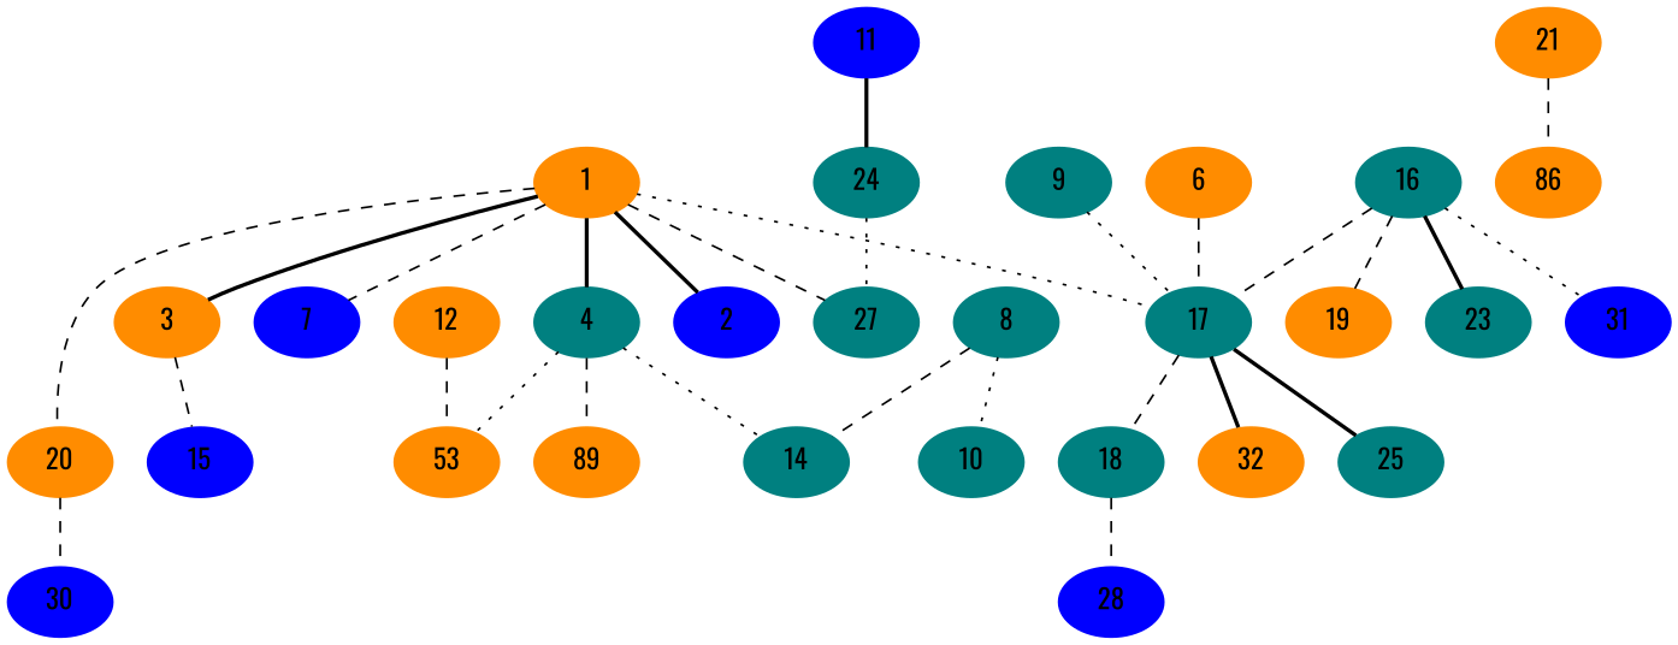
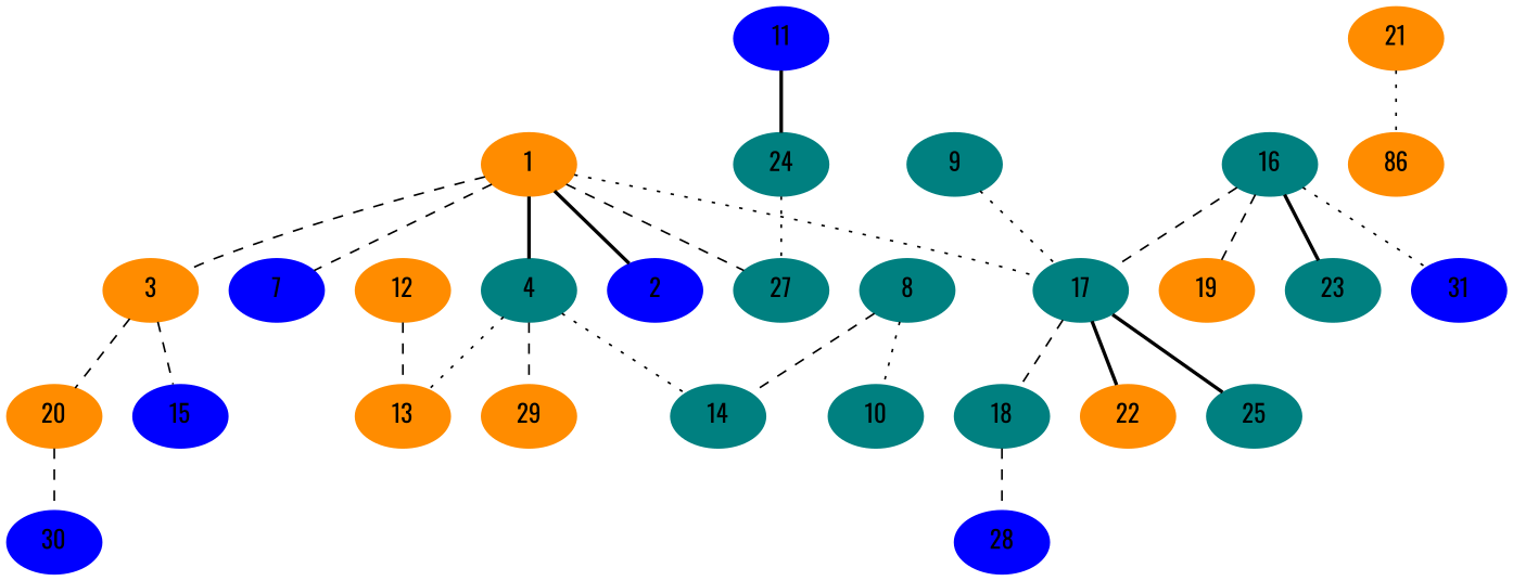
  graph {
    fontname=Oswald
    node [color=teal fontname=Oswald style=filled]
    edge [fontname=Oswald style=dashed weight=1.0]
    2 [color=blue]
    1 [color=darkorange]
    3 [color=darkorange]
    4
    7 [color=blue]
    17
    20 [color=darkorange]
    27
    15 [color=blue]
-   13 [color=darkorange label=53]
+   13 [color=darkorange]
    14
-   29 [color=darkorange label=89]
+   29 [color=darkorange]
    18
-   22 [color=darkorange label=32]
+   22 [color=darkorange]
    25
    30 [color=blue]
    n17 [color=darkorange label=86]
    21 [color=darkorange]
-   6 [color=darkorange]
    8
    10
    9
    11 [color=blue]
    24
    12 [color=darkorange]
    16
    19 [color=darkorange]
    23
    31 [color=blue]
    28 [color=blue]
    1 -- 2 [style=bold]
-   1 -- 3 [style=bold]
+   1 -- 3
    1 -- 4 [style=bold]
    1 -- 7
    1 -- 17 [style=dotted]
-   1 -- 20
+   3 -- 20
    1 -- 27
    3 -- 15
    4 -- 13 [style=dotted]
    4 -- 14 [style=dotted]
    4 -- 29
    17 -- 18
    17 -- 22 [style=bold]
    17 -- 25 [style=bold]
    20 -- 30
    18 -- 28
-   21 -- n17
-   6 -- 17
+   21 -- n17 [style=dotted]
    8 -- 14
    8 -- 10 [style=dotted]
    9 -- 17 [style=dotted]
    11 -- 24 [style=bold]
    24 -- 27 [style=dotted]
    12 -- 13
    16 -- 17
    16 -- 19
    16 -- 23 [style=bold]
    16 -- 31 [style=dotted]
  }
